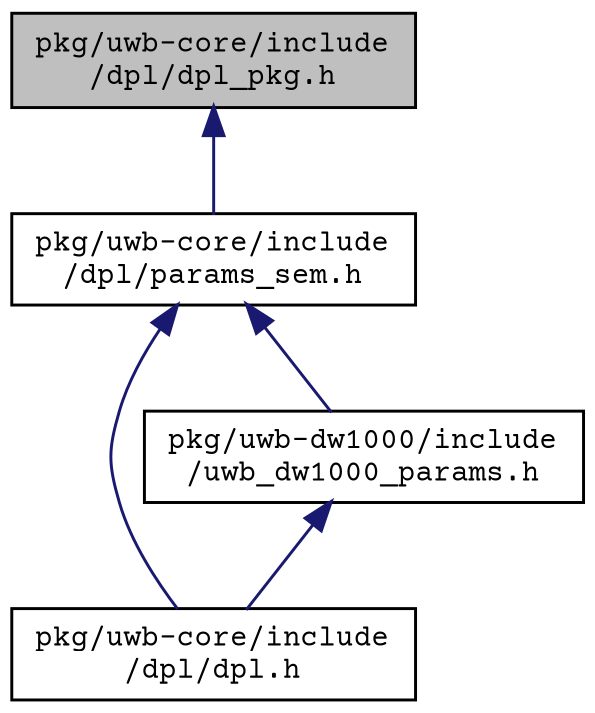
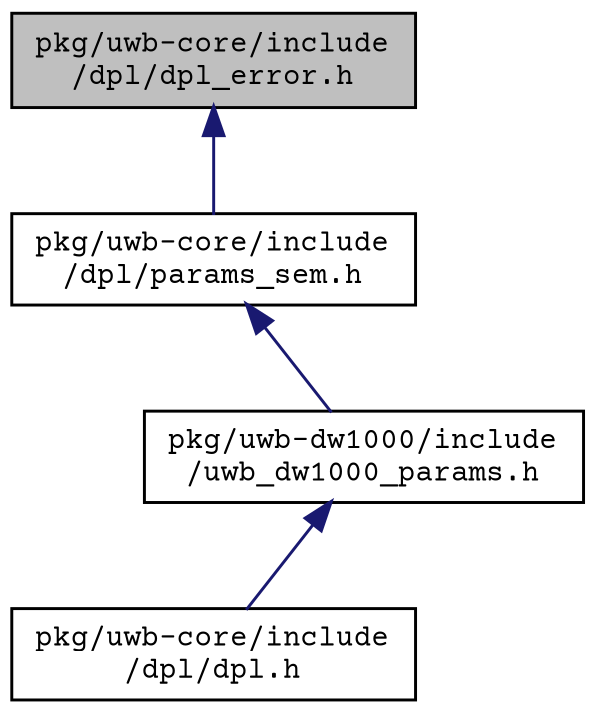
  digraph {
    fontname="Courier Prime"
    node [color=black fillcolor=white fontname="Courier Prime" fontsize=10 shape=record style=filled]
    edge [color=midnightblue dir=back fontname="Courier Prime" fontsize=10 labelfontname=Helvetica labelfontsize=10 style=solid]
-   n1 [fillcolor=grey75 fontcolor=black height=0.2 label="pkg/uwb-core/include\l/dpl/dpl_pkg.h" width=0.4]
+   n1 [fillcolor=grey75 fontcolor=black height=0.2 label="pkg/uwb-core/include\l/dpl/dpl_error.h" width=0.4]
    n2 [height=0.2 label="pkg/uwb-core/include\l/dpl/params_sem.h" width=0.4]
    n3 [height=0.2 label="pkg/uwb-core/include\l/dpl/dpl.h" width=0.4]
    n4 [height=0.2 label="pkg/uwb-dw1000/include\l/uwb_dw1000_params.h" width=0.4]
    n1 -> n2
-   n2 -> n3
    n2 -> n4
    n4 -> n3
  }
